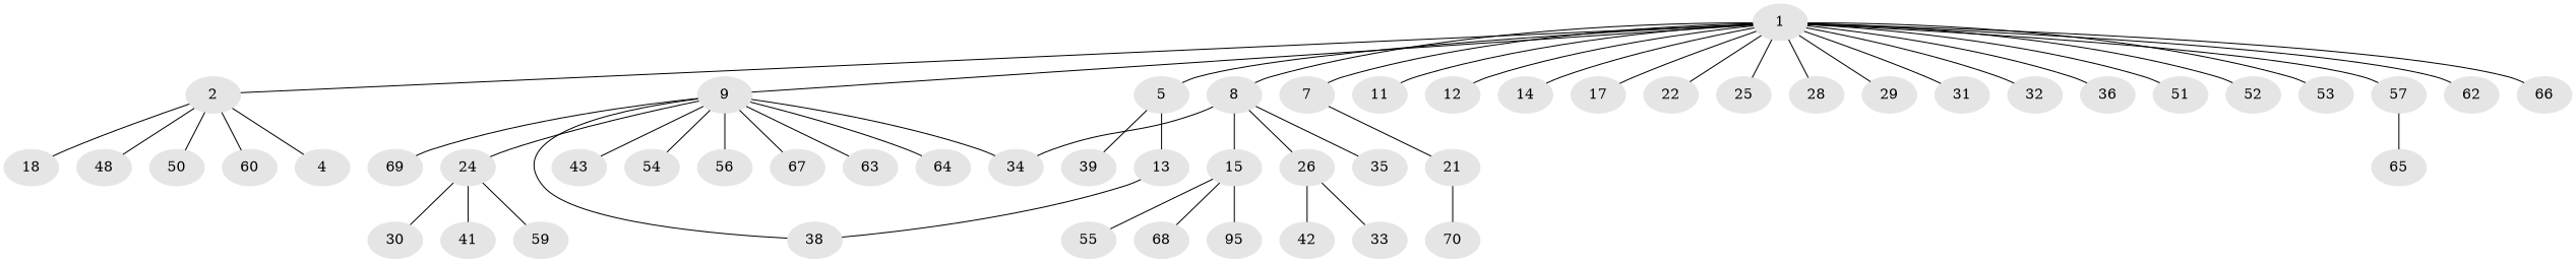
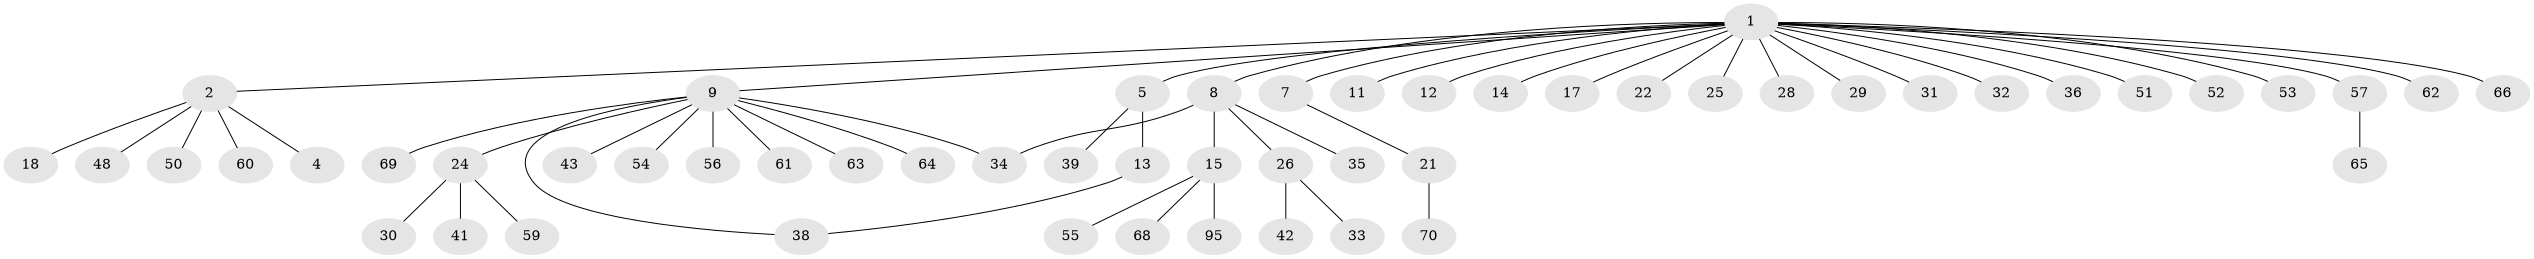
  graph {
    node [color=gray90 style=filled]
    1 [super="+3"]
    2 [super="+49"]
    5 [super="+6"]
    7 [super="+23"]
    8 [super="+47"]
    9 [super="+10"]
    11 [super="+19"]
    12
    14
    17
    22
    25
    28
    29
    31
    32
    36 [super="+40"]
    51
    52
    53
    57
    62
    66
    4 [super="+16"]
    18
    48
    50
    60
    13
    39 [super="+44"]
    21 [super="+37"]
    15 [super="+20"]
    26 [super="+46"]
    34 [super="+68"]
    35
    24 [super="+27"]
    38
    43 [super="+58"]
    54
    56
-   61 [label=67]
+   61
    63
    64
    69
    65
    70
    n47 [label=95]
    55
    n49 [label=68]
    33
    42
    30
    41
    59
    1 -- 2
    1 -- 5
    1 -- 7
    1 -- 8
    1 -- 9
    1 -- 11
    1 -- 12
    1 -- 14
    1 -- 17
    1 -- 22
    1 -- 25
    1 -- 28
    1 -- 29
    1 -- 31
    1 -- 32
    1 -- 36
    1 -- 51
    1 -- 52
    1 -- 53
    1 -- 57
    1 -- 62
    1 -- 66
    2 -- 4
    2 -- 18
    2 -- 48
    2 -- 50
    2 -- 60
    5 -- 13
    5 -- 39
    7 -- 21
    8 -- 15
    8 -- 26
    8 -- 34
    8 -- 35
    9 -- 34
    9 -- 24
    9 -- 38
    9 -- 43
    9 -- 54
    9 -- 56
    9 -- 61
    9 -- 63
    9 -- 64
    9 -- 69
    57 -- 65
    13 -- 38
    21 -- 70
    15 -- n47
    15 -- 55
    15 -- n49
    26 -- 33
    26 -- 42
    24 -- 30
    24 -- 41
    24 -- 59
  }
